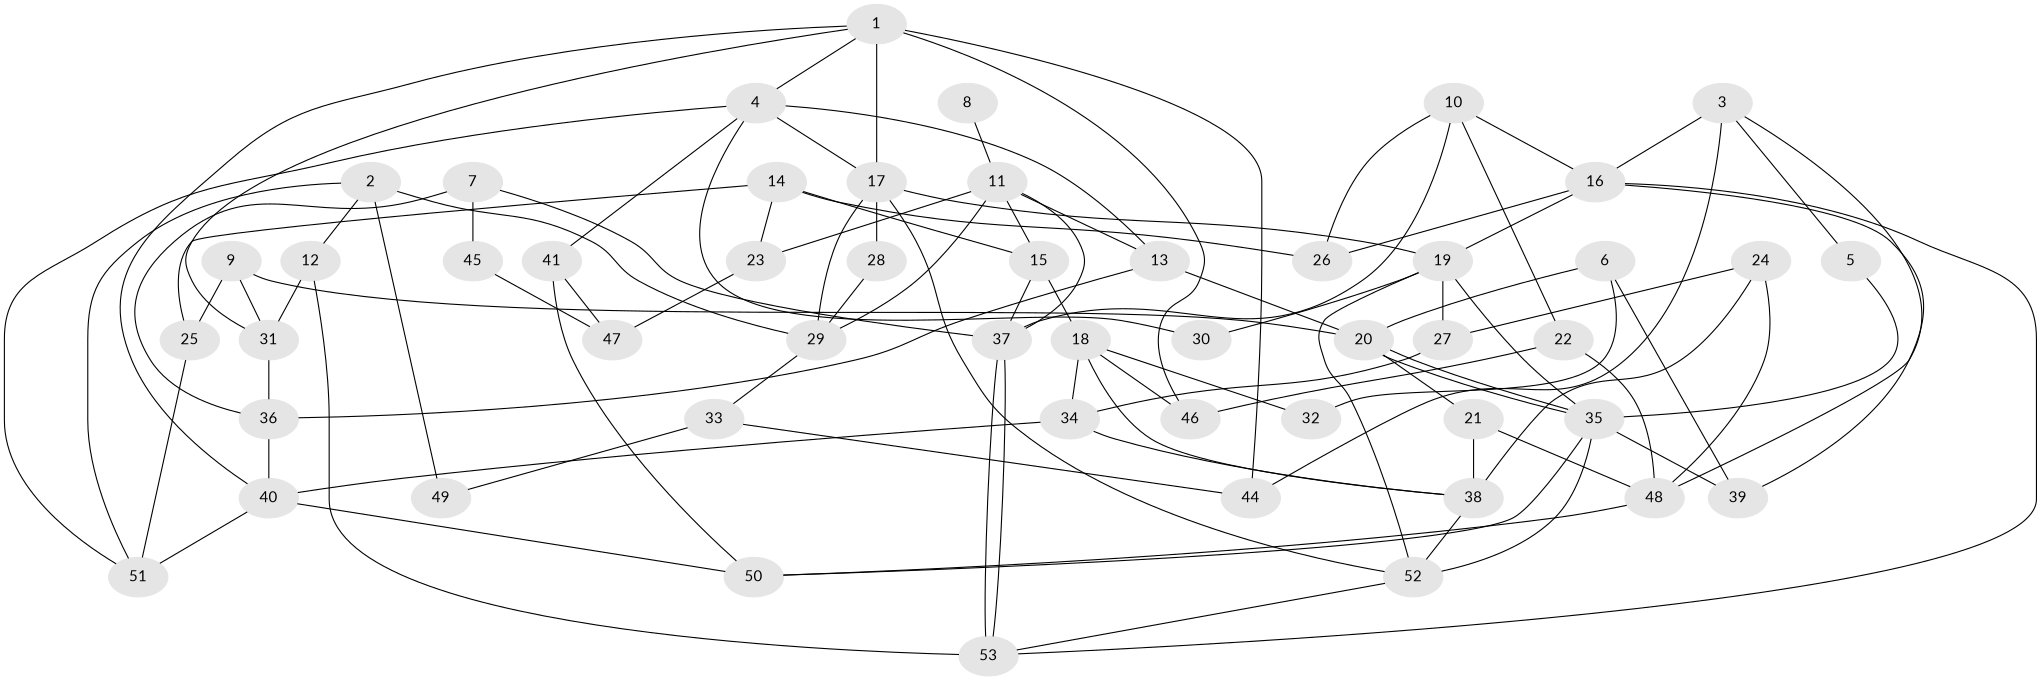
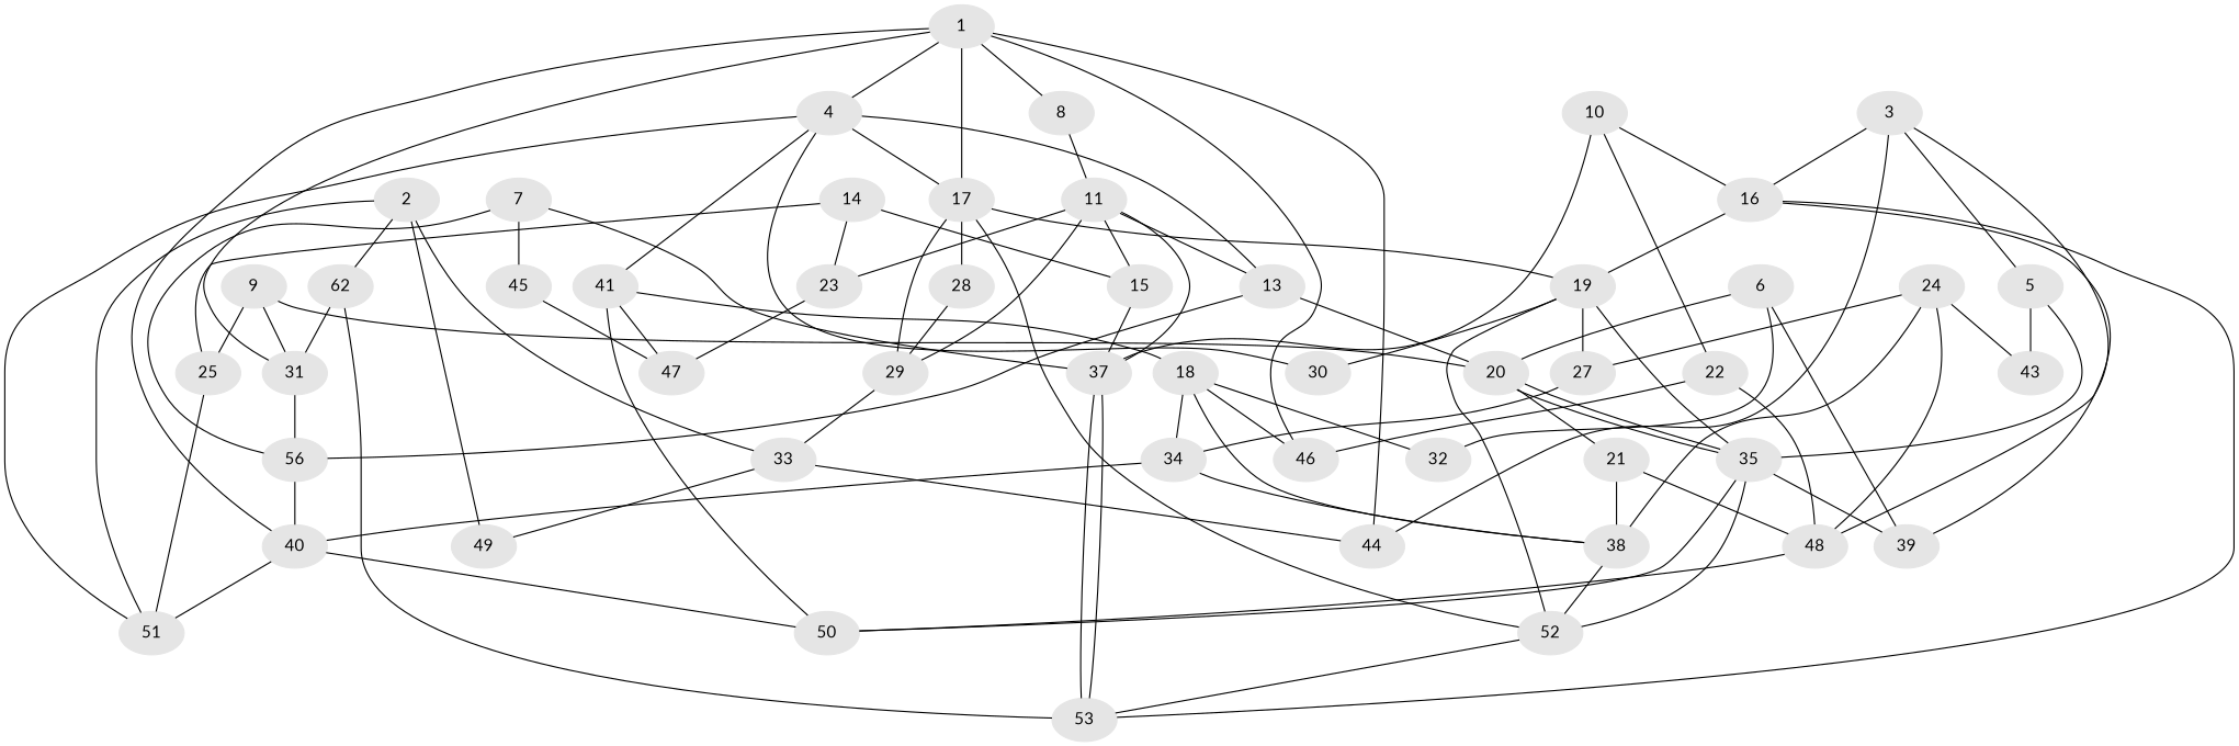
  graph {
    fontname=Lato
    node [color=gray90 fontname=Lato style=filled]
    edge [fontname=Lato]
    1
    4
    8
    17
    31
    40
    44
    46
    51
    13
    30
    41
    11
    29
    19
    28
    52
-   36
+   36 [label=56]
    50
    2
-   12
+   12 [label=62]
    49
    53
    33
    3
    5
    16
    48
    35
+   43
    39
-   26
    20
    47
    22
    6
    32
    21
    7
    37
    45
    15
    23
    9
    25
    10
    18
    14
    34
    38
    27
    24
    1 -- 4
+   1 -- 8
    1 -- 17
    1 -- 31
    1 -- 40
    1 -- 44
    1 -- 46
    4 -- 17
    4 -- 51
    4 -- 13
    4 -- 30
    4 -- 41
    8 -- 11
    17 -- 29
    17 -- 19
    17 -- 28
    17 -- 52
    31 -- 36
    40 -- 51
    40 -- 50
    13 -- 36
    13 -- 20
    41 -- 50
    41 -- 47
    11 -- 13
    11 -- 29
    11 -- 37
    11 -- 15
    11 -- 23
    29 -- 33
    19 -- 30
    19 -- 52
    19 -- 35
    19 -- 27
    28 -- 29
    52 -- 53
    36 -- 40
    2 -- 51
-   2 -- 29
+   2 -- 33
    2 -- 12
    2 -- 49
    12 -- 31
    12 -- 53
    33 -- 44
    33 -- 49
    3 -- 44
    3 -- 5
    3 -- 16
    3 -- 48
    5 -- 35
+   5 -- 43
    16 -- 19
    16 -- 53
    16 -- 39
-   16 -- 26
    48 -- 50
    35 -- 52
    35 -- 50
    35 -- 39
    20 -- 35
    20 -- 35
    20 -- 21
    22 -- 46
    22 -- 48
    6 -- 39
    6 -- 20
    6 -- 32
    21 -- 48
    21 -- 38
    7 -- 36
    7 -- 37
    7 -- 45
    37 -- 53
    37 -- 53
    45 -- 47
    15 -- 37
-   15 -- 18
+   41 -- 18
    23 -- 47
    9 -- 31
    9 -- 20
    9 -- 25
    25 -- 51
    10 -- 16
-   10 -- 26
    10 -- 22
    10 -- 37
    18 -- 46
    18 -- 32
    18 -- 34
    18 -- 38
-   14 -- 26
    14 -- 15
    14 -- 23
    14 -- 25
    34 -- 40
    34 -- 38
    38 -- 52
    27 -- 34
    24 -- 48
+   24 -- 43
    24 -- 38
    24 -- 27
  }
